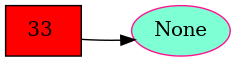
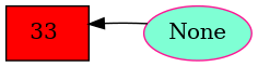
  digraph {
    rankdir=LR
    node [style=filled]
    n1 [fillcolor=red label=<33 > shape=box]
    None [fillcolor=aquamarine color=deeppink]
-   n1 -> None [style=solid]
+   None -> n1 [style=solid]
  }
